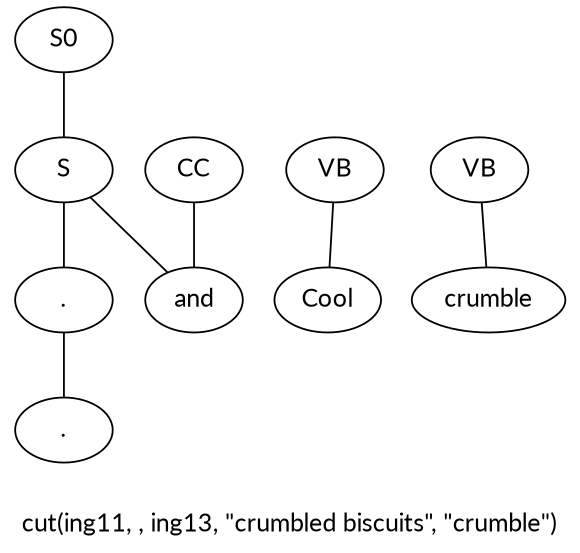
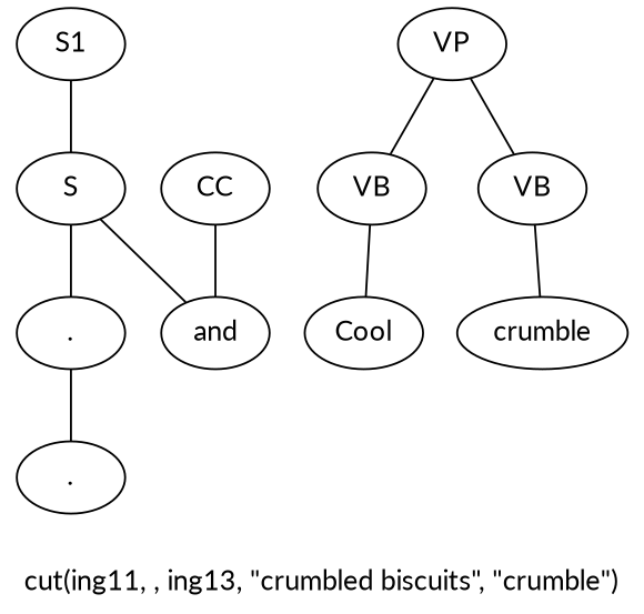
  graph {
    fontname=Lato
    label="cut(ing11, , ing13, \"crumbled biscuits\", \"crumble\")"
    node [fontname=Lato]
    edge [fontname=Lato]
-   n1 [label=S0]
+   n1 [label=S1]
    n2 [label=S]
    n3 [label="."]
    n4 [label=and]
+   n5 [label=VP]
    n6 [label=VB]
    n7 [label=VB]
    n8 [label="."]
    n9 [label=Cool]
    n10 [label=CC]
    n11 [label=crumble]
    n1 -- n2
    n2 -- n3
    n2 -- n4
    n3 -- n8
+   n5 -- n6
+   n5 -- n7
    n6 -- n9
    n7 -- n11
    n10 -- n4
  }
